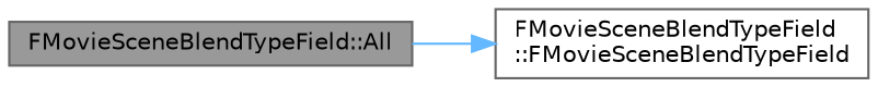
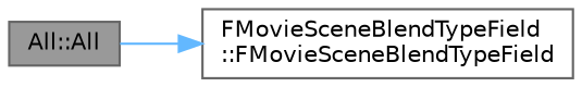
  digraph {
    rankdir=LR
    fontname="DejaVu Sans"
    node [fontname="DejaVu Sans" fontsize=10 shape=box style=filled]
-   n1 [color=gray40 fillcolor=grey60 fontcolor=black height=0.2 label="FMovieSceneBlendTypeField::All" width=0.4]
+   n1 [color=gray40 fillcolor=grey60 fontcolor=black height=0.2 label="All::All" width=0.4]
    n2 [color=grey40 fillcolor=white height=0.2 label="FMovieSceneBlendTypeField\l::FMovieSceneBlendTypeField" width=0.4]
    n1 -> n2 [color=steelblue1 fontname="DejaVu Sans" fontsize=10 labelfontname=Helvetica labelfontsize=10 style=solid]
  }
